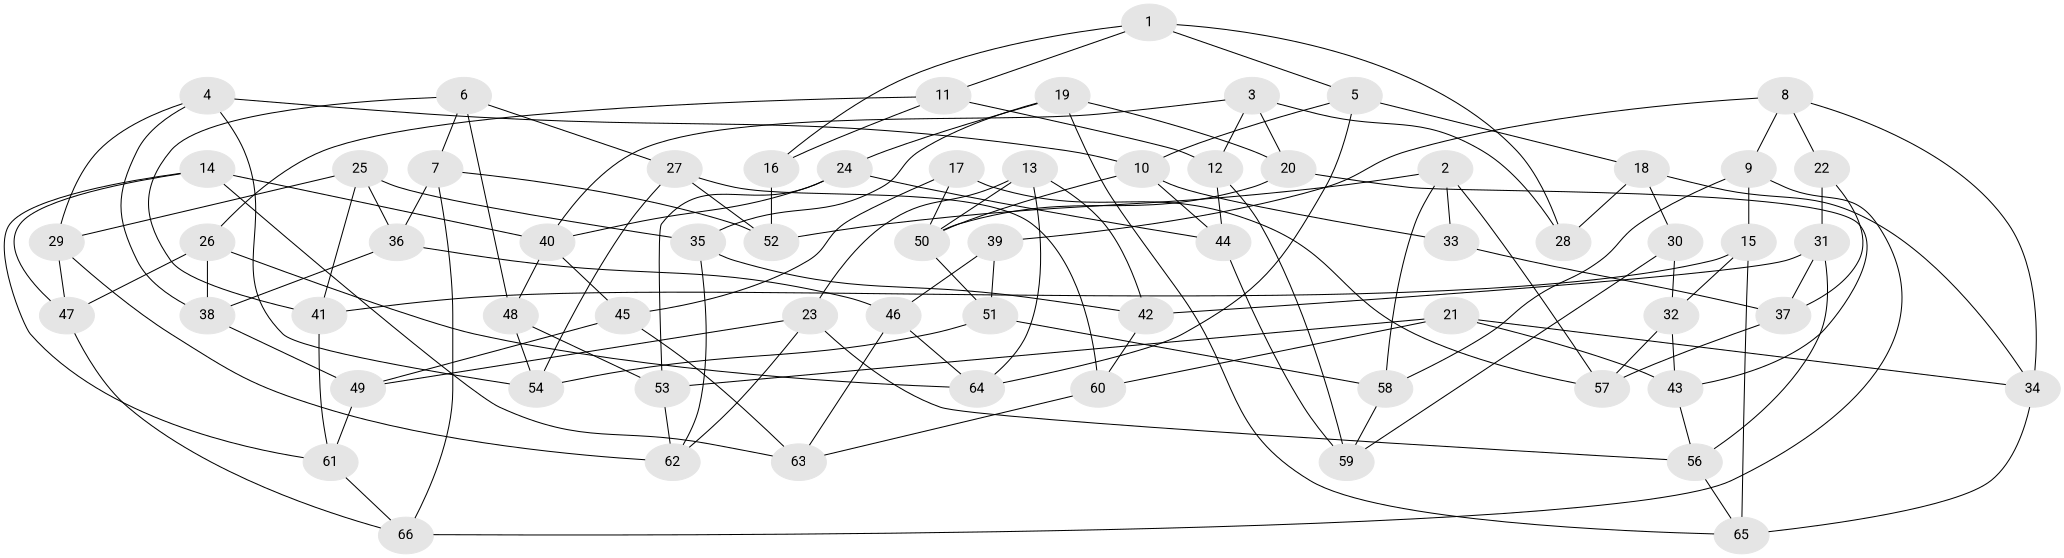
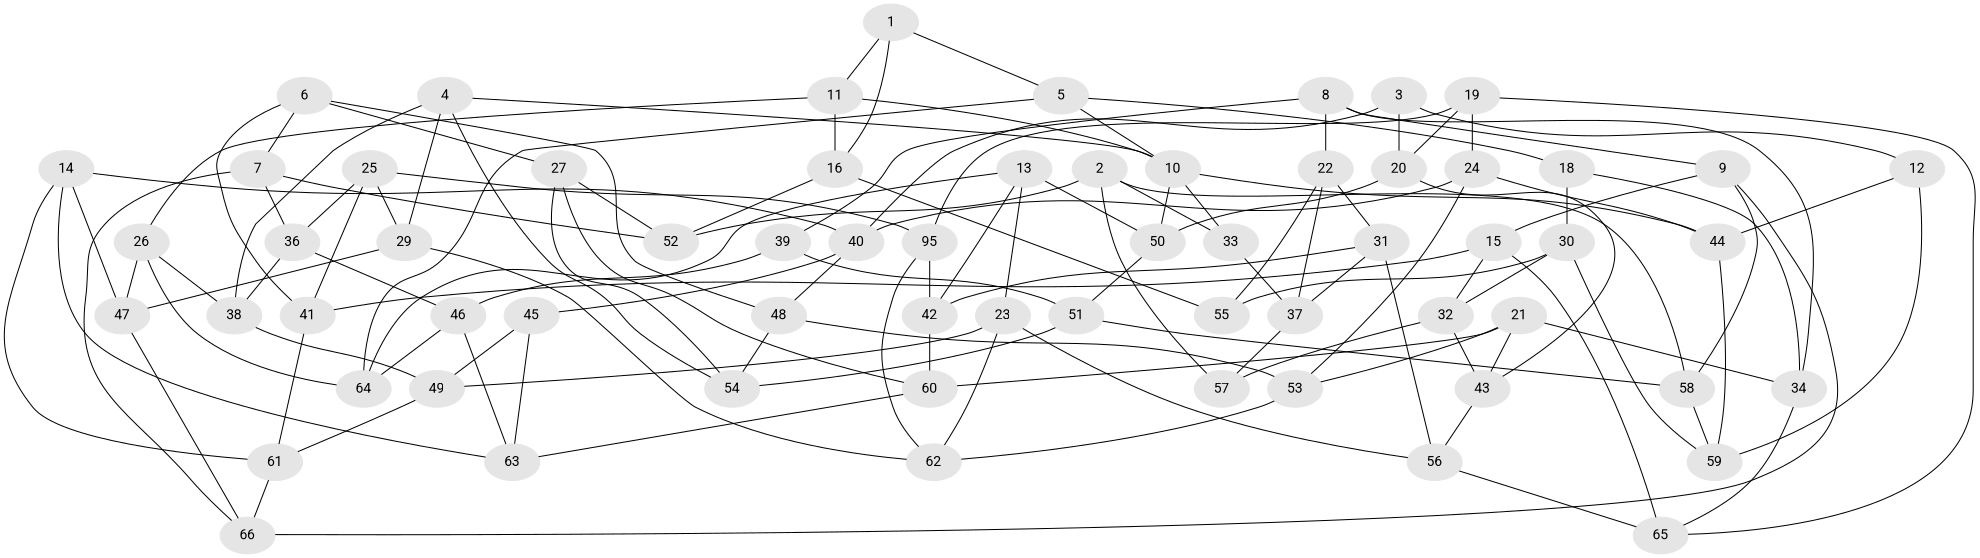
  graph {
    fontname=Roboto
    node [color=gray90 fontname=Roboto style=filled]
    edge [fontname=Roboto]
    1
    5
    11
    16
-   28
    10
    18
    64
    12
    26
    52
+   55
    2
    33
    57
    58
    37
    59
    3
    20
    40
    44
    50
    43
    48
    45
    4
    29
    38
    54
    47
    62
    49
    34
    30
    6
    7
    27
    41
    36
    66
    60
    61
    53
    46
    8
    9
    22
    39
    15
    31
    65
    51
    32
    13
    23
    42
    56
    14
    63
-   17
    19
    24
-   35
+   35 [label=95]
    21
    25
    1 -- 5
    1 -- 11
    1 -- 16
-   1 -- 28
    5 -- 10
    5 -- 18
    5 -- 64
    11 -- 16
-   11 -- 12
+   11 -- 10
    11 -- 26
    16 -- 52
+   16 -- 55
    10 -- 33
    10 -- 44
    10 -- 50
-   18 -- 28
    18 -- 34
    18 -- 30
    12 -- 59
    12 -- 44
    26 -- 64
    26 -- 38
    26 -- 47
    2 -- 52
    2 -- 33
    2 -- 57
    2 -- 58
    33 -- 37
    58 -- 59
    37 -- 57
-   3 -- 28
    3 -- 12
    3 -- 20
    3 -- 40
    20 -- 50
    20 -- 43
    40 -- 48
    40 -- 45
    44 -- 59
    50 -- 51
    43 -- 56
    48 -- 54
    48 -- 53
    45 -- 49
    45 -- 63
    4 -- 10
    4 -- 29
    4 -- 38
    4 -- 54
    29 -- 47
    29 -- 62
    38 -- 49
    47 -- 66
    49 -- 61
    34 -- 65
+   30 -- 55
    30 -- 59
    30 -- 32
    6 -- 48
    6 -- 7
    6 -- 27
    6 -- 41
    7 -- 52
    7 -- 36
    7 -- 66
    27 -- 52
    27 -- 54
    27 -- 60
    41 -- 61
    36 -- 38
    36 -- 46
    60 -- 63
    61 -- 66
    53 -- 62
    46 -- 64
    46 -- 63
    8 -- 34
    8 -- 9
    8 -- 22
    8 -- 39
    9 -- 58
    9 -- 66
    9 -- 15
+   22 -- 55
    22 -- 37
    22 -- 31
    39 -- 46
    39 -- 51
    15 -- 41
    15 -- 65
    15 -- 32
    31 -- 37
    31 -- 42
    31 -- 56
    51 -- 58
    51 -- 54
    32 -- 57
    32 -- 43
    13 -- 64
    13 -- 50
    13 -- 23
    13 -- 42
    23 -- 62
    23 -- 49
    23 -- 56
    42 -- 60
    56 -- 65
    14 -- 40
    14 -- 47
    14 -- 61
    14 -- 63
-   17 -- 57
-   17 -- 50
-   17 -- 45
    19 -- 20
    19 -- 65
    19 -- 24
    19 -- 35
    24 -- 40
    24 -- 44
    24 -- 53
    35 -- 62
    35 -- 42
    21 -- 43
    21 -- 34
    21 -- 60
    21 -- 53
    25 -- 29
    25 -- 41
    25 -- 36
    25 -- 35
  }
